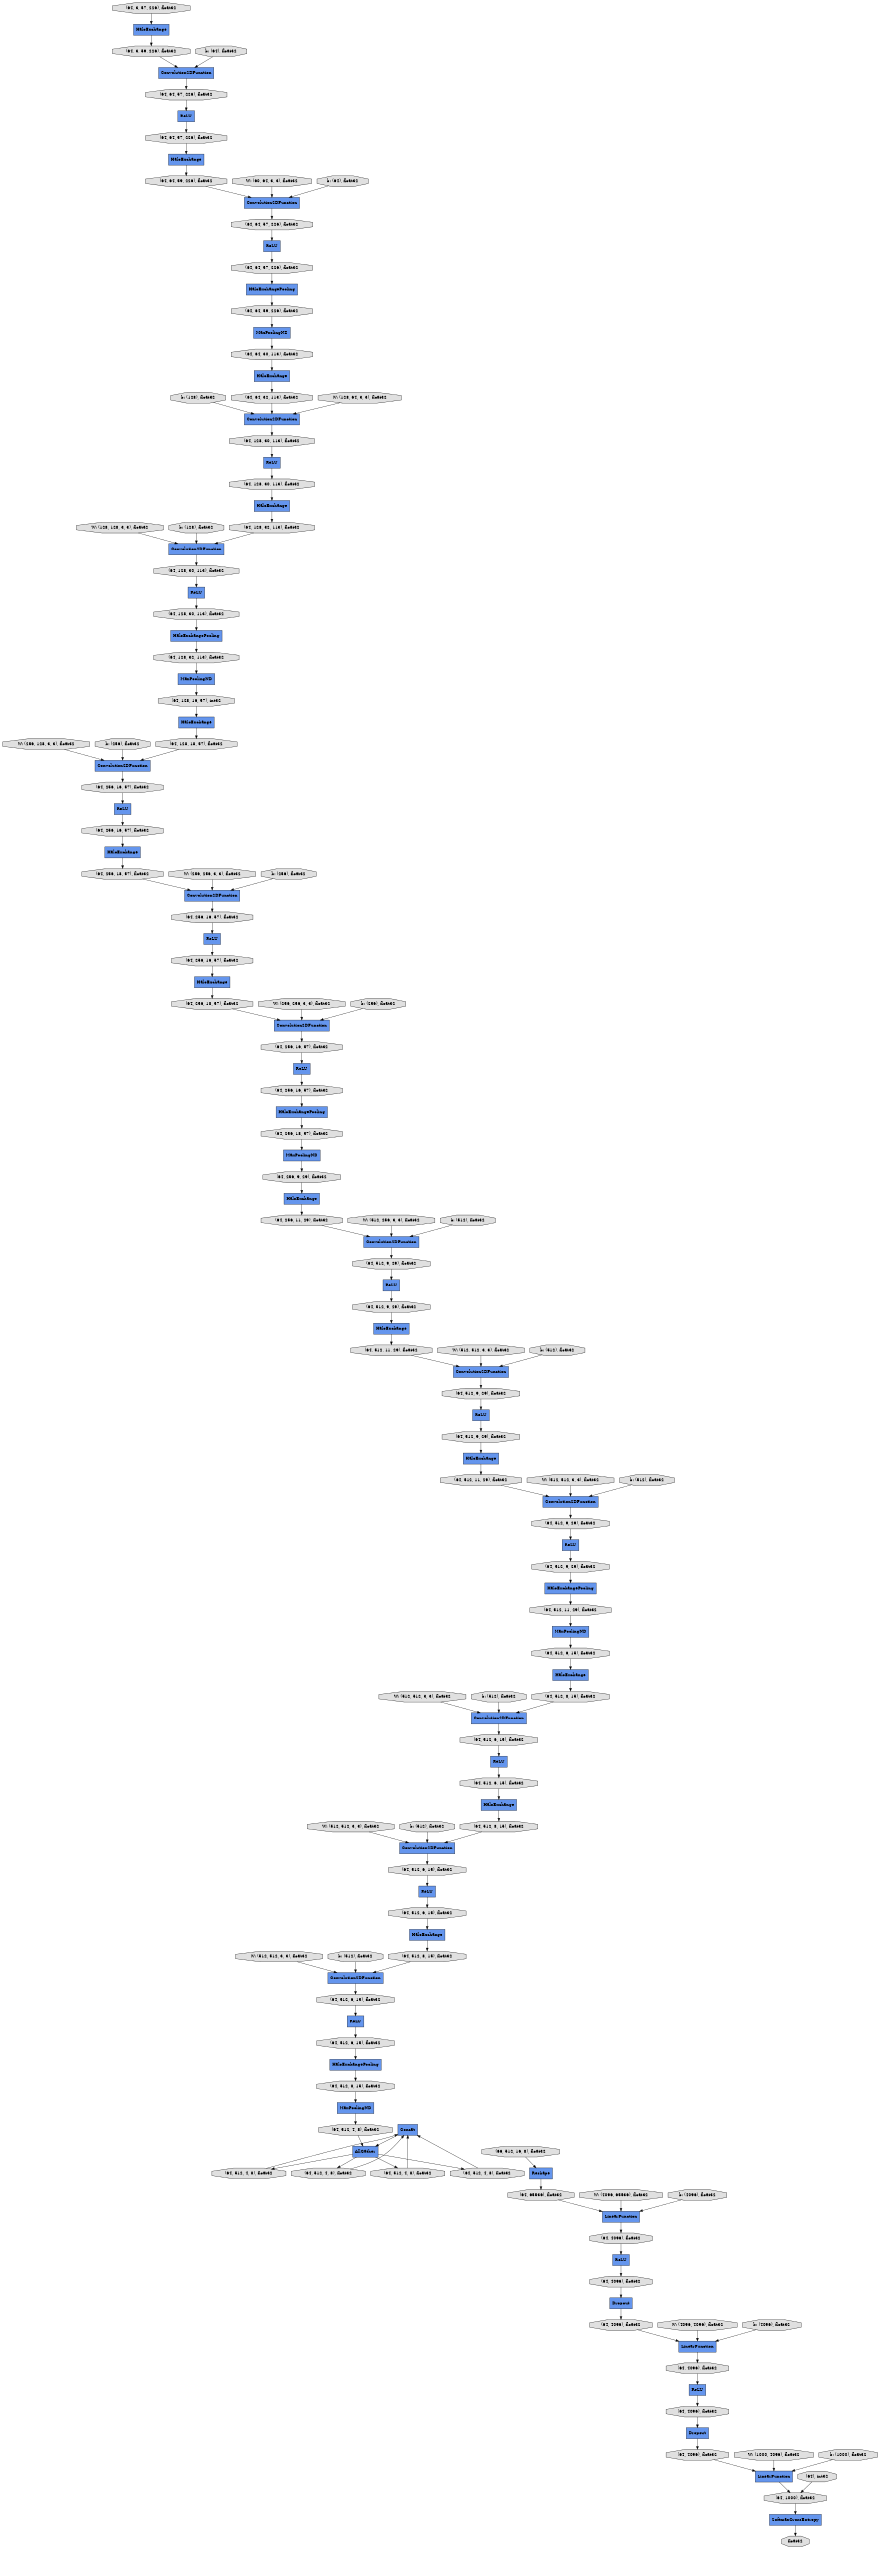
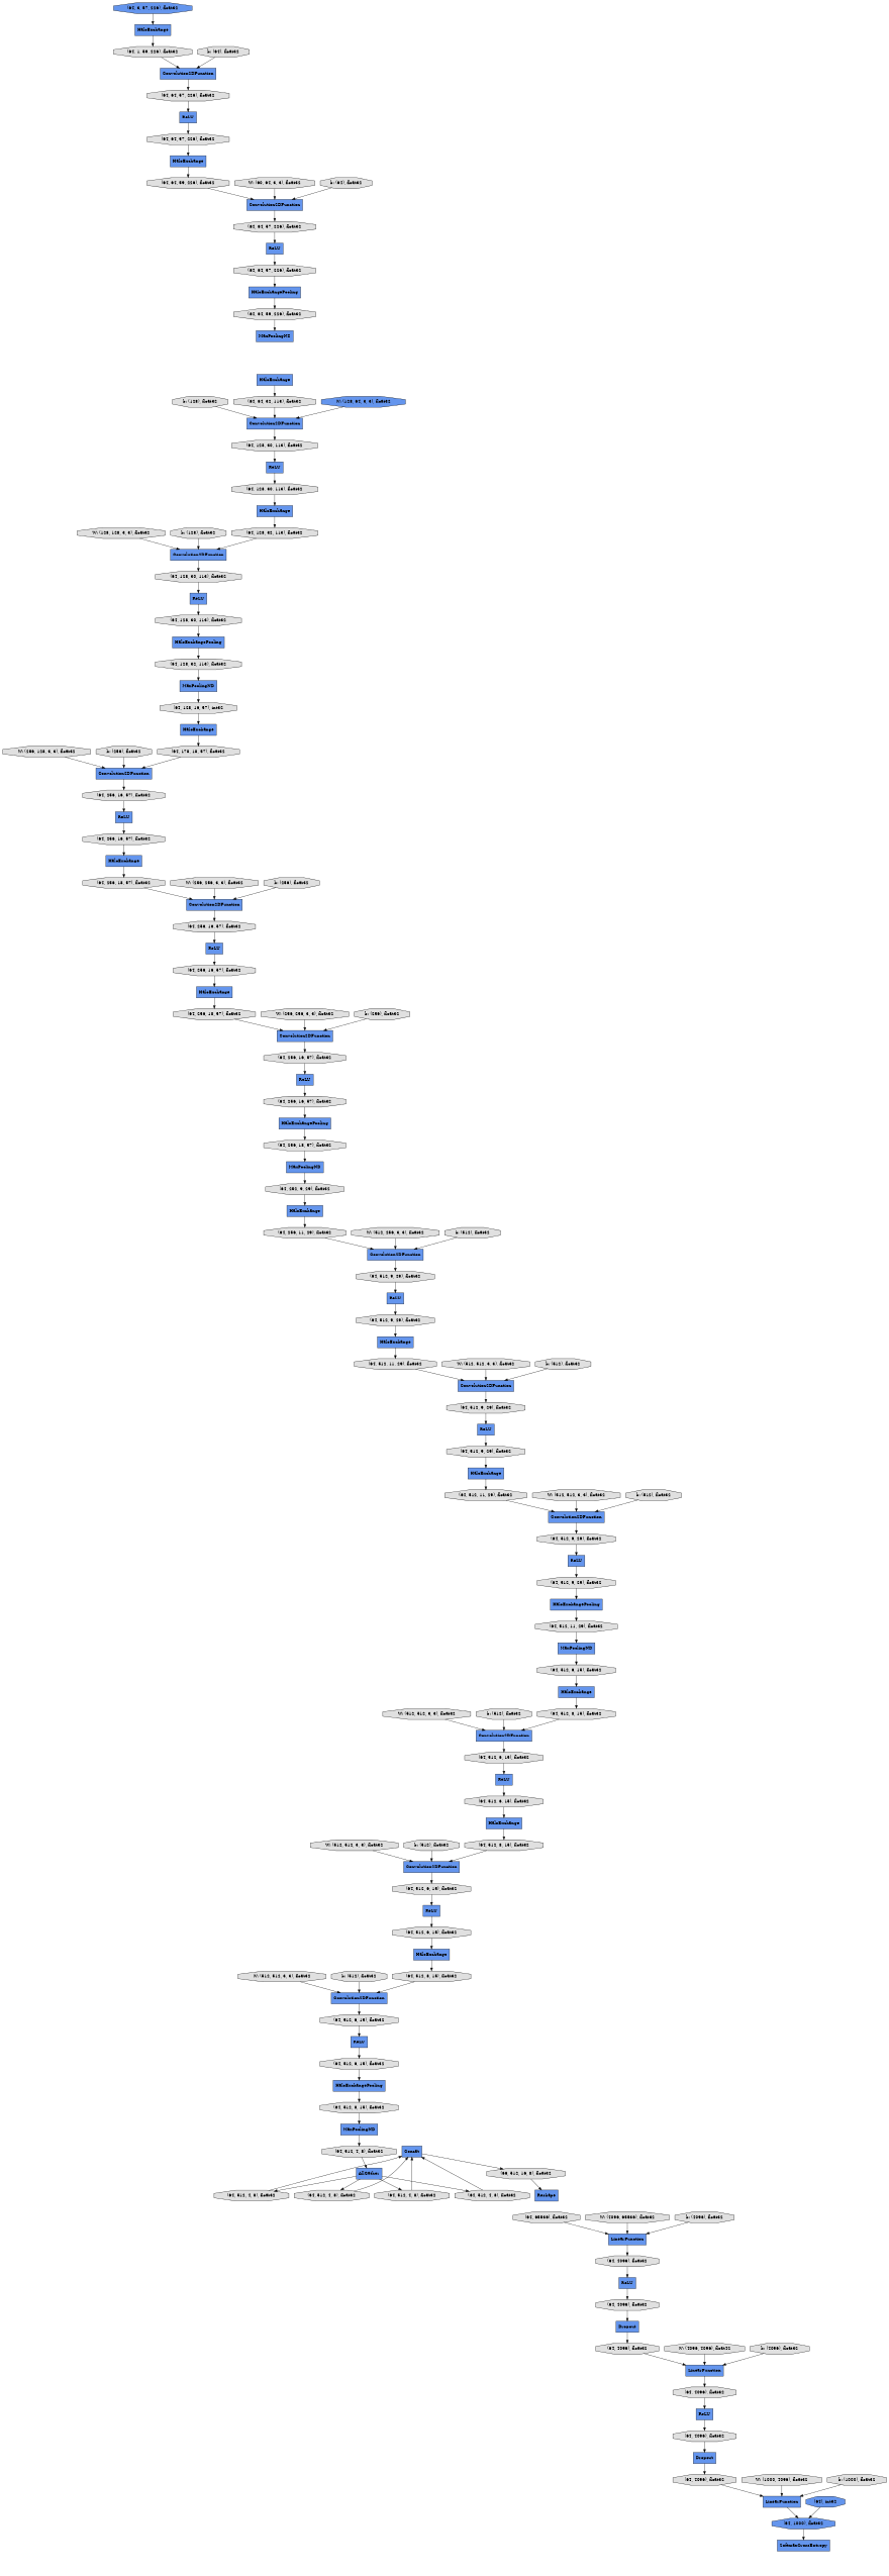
  digraph {
    rankdir=TB
    node [fillcolor="#E0E0E0" shape=octagon style=filled]
    n1 [fillcolor="#6495ED" label=Dropout shape=record]
    n2 [label="(64, 4096), float32"]
    n3 [fillcolor="#6495ED" label=LinearFunction shape=record]
    n4 [fillcolor="#6495ED" label=MaxPoolingND shape=record]
    n5 [label="(64, 128, 16, 57), int32"]
    n6 [fillcolor="#6495ED" label=HaloExchange shape=record]
    n7 [label="b: (128), float32"]
    n8 [fillcolor="#6495ED" label=Convolution2DFunction shape=record]
    n9 [label="(64, 128, 30, 113), float32"]
    n10 [label="(64, 128, 30, 113), float32"]
    n11 [fillcolor="#6495ED" label=HaloExchangePooling shape=record]
    n12 [label="(64, 128, 32, 113), float32"]
    n13 [label="(64, 4096), float32"]
    n14 [label="(64, 256, 16, 57), float32"]
    n15 [fillcolor="#6495ED" label=ReLU shape=record]
    n16 [label="(64, 256, 16, 57), float32"]
    n17 [fillcolor="#6495ED" label=Dropout shape=record]
    n18 [label="(64, 4096), float32"]
    n19 [fillcolor="#6495ED" label=LinearFunction shape=record]
    n20 [label="(64, 256, 11, 29), float32"]
    n21 [fillcolor="#6495ED" label=Convolution2DFunction shape=record]
    n22 [label="(64, 512, 9, 29), float32"]
    n23 [fillcolor="#6495ED" label=SoftmaxCrossEntropy shape=record]
-   n24 [label=float32]
    n25 [label="W: (128, 128, 3, 3), float32"]
    n26 [fillcolor="#6495ED" label=Convolution2DFunction shape=record]
    n27 [label="(64, 128, 30, 113), float32"]
    n28 [fillcolor="#6495ED" label=HaloExchangePooling shape=record]
    n29 [label="(64, 256, 18, 57), float32"]
    n30 [fillcolor="#6495ED" label=MaxPoolingND shape=record]
    n31 [label="(64, 256, 16, 57), float32"]
    n32 [fillcolor="#6495ED" label=ReLU shape=record]
    n33 [label="(64, 256, 16, 57), float32"]
    n34 [fillcolor="#6495ED" label=ReLU shape=record]
    n35 [label="(64, 65536), float32"]
    n36 [fillcolor="#6495ED" label=LinearFunction shape=record]
    n37 [label="(64, 4096), float32"]
-   n38 [label="(64, 256, 9, 29), float32"]
+   n38 [label="(64, 252, 9, 29), float32"]
    n39 [fillcolor="#6495ED" label=Convolution2DFunction shape=record]
    n40 [label="(64, 64, 57, 226), float32"]
    n41 [label="b: (128), float32"]
    n42 [fillcolor="#6495ED" label=Convolution2DFunction shape=record]
    n43 [label="(64, 512, 9, 29), float32"]
    n44 [fillcolor="#6495ED" label=ReLU shape=record]
    n45 [label="(64, 64, 57, 226), float32"]
    n46 [fillcolor="#6495ED" label=ReLU shape=record]
    n47 [label="(64, 64, 57, 226), float32"]
    n48 [fillcolor="#6495ED" label=HaloExchangePooling shape=record]
    n49 [label="(64, 64, 59, 226), float32"]
    n50 [label="W: (256, 128, 3, 3), float32"]
    n51 [fillcolor="#6495ED" label=Convolution2DFunction shape=record]
    n52 [fillcolor="#6495ED" label=HaloExchange shape=record]
    n53 [label="(64, 256, 18, 57), float32"]
    n54 [fillcolor="#6495ED" label=Convolution2DFunction shape=record]
    n55 [fillcolor="#6495ED" label=HaloExchange shape=record]
    n56 [fillcolor="#6495ED" label=ReLU shape=record]
    n57 [label="(64, 512, 9, 29), float32"]
    n58 [fillcolor="#6495ED" label=HaloExchangePooling shape=record]
    n59 [fillcolor="#6495ED" label=HaloExchange shape=record]
    n60 [label="(64, 512, 11, 29), float32"]
    n61 [fillcolor="#6495ED" label=Convolution2DFunction shape=record]
    n62 [fillcolor="#6495ED" label=Convolution2DFunction shape=record]
    n63 [label="(64, 256, 16, 57), float32"]
    n64 [fillcolor="#6495ED" label=ReLU shape=record]
    n65 [label="b: (256), float32"]
    n66 [label="(64, 4096), float32"]
    n67 [label="(64, 256, 18, 57), float32"]
    n68 [label="(64, 64, 32, 113), float32"]
    n69 [fillcolor="#6495ED" label=HaloExchange shape=record]
    n70 [label="W: (256, 256, 3, 3), float32"]
    n71 [label="(64, 512, 9, 29), float32"]
    n72 [fillcolor="#6495ED" label=HaloExchange shape=record]
    n73 [label="(64, 128, 32, 113), float32"]
-   n74 [label="(64, 1000), float32"]
+   n74 [fillcolor="#6495ED" label="(64, 1000), float32"]
    n75 [label="b: (256), float32"]
    n76 [label="(64, 4096), float32"]
    n77 [fillcolor="#6495ED" label=ReLU shape=record]
    n78 [label="(64, 128, 30, 113), float32"]
    n79 [fillcolor="#6495ED" label=ReLU shape=record]
    n80 [label="(64, 512, 9, 29), float32"]
    n81 [label="W: (256, 256, 3, 3), float32"]
    n82 [fillcolor="#6495ED" label=HaloExchange shape=record]
    n83 [label="(64, 512, 11, 29), float32"]
    n84 [fillcolor="#6495ED" label=HaloExchange shape=record]
-   n85 [label="(64, 3, 59, 226), float32"]
+   n85 [label="(64, 1, 59, 226), float32"]
    n86 [label="(64, 256, 16, 57), float32"]
    n87 [fillcolor="#6495ED" label=HaloExchange shape=record]
    n88 [fillcolor="#6495ED" label=MaxPoolingND shape=record]
-   n89 [label="(64, 3, 57, 226), float32"]
+   n89 [fillcolor="#6495ED" label="(64, 3, 57, 226), float32"]
    n90 [fillcolor="#6495ED" label=ReLU shape=record]
    n91 [label="(64, 512, 9, 29), float32"]
    n92 [label="b: (256), float32"]
    n93 [label="(64, 64, 59, 226), float32"]
    n94 [fillcolor="#6495ED" label=Convolution2DFunction shape=record]
    n95 [fillcolor="#6495ED" label=ReLU shape=record]
    n96 [label="(64, 64, 57, 226), float32"]
    n97 [fillcolor="#6495ED" label=HaloExchange shape=record]
-   n98 [label="(64, 64, 30, 113), float32"]
    n99 [label="W: (60, 64, 3, 3), float32"]
    n100 [label="W: (512, 256, 3, 3), float32"]
-   n101 [label="(64, 128, 18, 57), float32"]
-   n102 [label="(64), int32"]
+   n101 [label="(64, 178, 18, 57), float32"]
+   n102 [fillcolor="#6495ED" label="(64), int32"]
    n103 [label="b: (64), float32"]
    n104 [fillcolor="#6495ED" label=ReLU shape=record]
    n105 [label="b: (512), float32"]
-   n106 [label="W: (128, 64, 3, 3), float32"]
+   n106 [fillcolor="#6495ED" label="W: (128, 64, 3, 3), float32"]
    n107 [label="W: (512, 512, 3, 3), float32"]
-   n108 [label="W: (4096, 4096), float32"]
+   n108 [label="W: (4096, 4096), float42"]
    n109 [label="(64, 512, 4, 8), float32"]
    n110 [fillcolor="#6495ED" label=AllGather shape=record]
    n111 [label="(64, 512, 4, 8), float32"]
    n112 [label="(64, 512, 4, 8), float32"]
    n113 [label="(64, 512, 4, 8), float32"]
    n114 [label="(64, 512, 4, 8), float32"]
    n115 [label="b: (512), float32"]
    n116 [fillcolor="#6495ED" label=Concat shape=record]
    n117 [label="(66, 512, 16, 8), float32"]
    n118 [fillcolor="#6495ED" label=ReLU shape=record]
    n119 [label="(64, 512, 6, 15), float32"]
    n120 [fillcolor="#6495ED" label=HaloExchange shape=record]
    n121 [label="b: (4096), float32"]
    n122 [label="W: (512, 512, 3, 3), float32"]
    n123 [fillcolor="#6495ED" label=Convolution2DFunction shape=record]
    n124 [label="(64, 512, 6, 15), float32"]
    n125 [fillcolor="#6495ED" label=ReLU shape=record]
    n126 [label="W: (1000, 4096), float32"]
    n127 [fillcolor="#6495ED" label=MaxPoolingND shape=record]
    n128 [label="(64, 512, 6, 15), float32"]
    n129 [fillcolor="#6495ED" label=HaloExchange shape=record]
    n130 [label="b: (512), float32"]
    n131 [label="b: (1000), float32"]
    n132 [label="W: (512, 512, 3, 3), float32"]
    n133 [label="(64, 512, 11, 29), float32"]
    n134 [fillcolor="#6495ED" label=Convolution2DFunction shape=record]
    n135 [label="(64, 512, 6, 15), float32"]
    n136 [fillcolor="#6495ED" label=ReLU shape=record]
    n137 [fillcolor="#6495ED" label=Reshape shape=record]
    n138 [label="b: (512), float32"]
    n139 [label="(64, 512, 6, 15), float32"]
    n140 [fillcolor="#6495ED" label=HaloExchange shape=record]
    n141 [label="(64, 512, 6, 15), float32"]
    n142 [fillcolor="#6495ED" label=HaloExchangePooling shape=record]
    n143 [label="(64, 512, 8, 15), float32"]
    n144 [label="W: (512, 512, 3, 3), float32"]
    n145 [fillcolor="#6495ED" label=Convolution2DFunction shape=record]
    n146 [label="(64, 512, 6, 15), float32"]
    n147 [label="b: (512), float32"]
    n148 [label="(64, 512, 8, 15), float32"]
    n149 [fillcolor="#6495ED" label=MaxPoolingND shape=record]
    n150 [label="(64, 512, 8, 15), float32"]
    n151 [label="W: (512, 512, 3, 3), float32"]
    n152 [label="b: (512), float32"]
    n153 [label="(64, 512, 8, 15), float32"]
    n154 [label="W: (4096, 65536), float32"]
    n155 [label="b: (64), float32"]
    n156 [label="b: (4096), float32"]
    n1 -> n2
    n2 -> n3
    n3 -> n13
    n4 -> n5
    n5 -> n6
    n6 -> n101
    n7 -> n8
    n8 -> n9
    n9 -> n79
    n10 -> n11
    n11 -> n12
    n12 -> n4
    n13 -> n34
    n14 -> n15
    n15 -> n16
    n16 -> n52
    n17 -> n18
    n18 -> n19
    n19 -> n74
    n20 -> n21
    n21 -> n22
    n22 -> n90
-   n23 -> n24
    n25 -> n26
    n26 -> n27
    n27 -> n77
    n28 -> n29
    n29 -> n30
    n30 -> n38
    n31 -> n32
    n32 -> n33
    n33 -> n55
    n34 -> n66
    n35 -> n36
    n36 -> n37
    n37 -> n104
    n38 -> n69
    n39 -> n40
    n40 -> n95
    n41 -> n26
    n42 -> n43
    n43 -> n44
    n44 -> n80
    n45 -> n46
    n46 -> n47
    n47 -> n48
    n48 -> n49
    n49 -> n88
    n50 -> n51
    n51 -> n14
    n52 -> n53
    n53 -> n54
    n54 -> n31
    n55 -> n67
    n56 -> n57
    n57 -> n58
    n58 -> n133
    n59 -> n60
    n60 -> n61
    n61 -> n71
    n62 -> n63
    n63 -> n64
    n64 -> n86
    n65 -> n51
    n66 -> n17
    n67 -> n62
    n68 -> n8
    n69 -> n20
    n70 -> n54
    n71 -> n56
    n72 -> n73
    n73 -> n26
    n74 -> n23
    n75 -> n54
    n76 -> n1
    n77 -> n10
    n78 -> n72
    n79 -> n78
    n80 -> n59
    n81 -> n62
    n82 -> n83
    n83 -> n42
    n84 -> n85
    n85 -> n39
    n86 -> n28
    n87 -> n68
-   n88 -> n98
    n89 -> n84
    n90 -> n91
    n91 -> n82
    n92 -> n62
    n93 -> n94
    n94 -> n45
    n95 -> n96
    n96 -> n97
    n97 -> n93
-   n98 -> n87
    n99 -> n94
    n100 -> n21
    n101 -> n51
    n102 -> n74
    n103 -> n94
    n104 -> n76
    n105 -> n21
    n106 -> n8
    n107 -> n42
    n108 -> n3
    n109 -> n110
    n110 -> n111
    n110 -> n112
    n110 -> n113
    n110 -> n114
    n111 -> n116
    n112 -> n116
    n113 -> n116
    n114 -> n116
    n115 -> n42
-   n116 -> n110
+   n116 -> n117
    n117 -> n137
    n118 -> n119
    n119 -> n120
    n120 -> n153
    n121 -> n3
    n122 -> n61
    n123 -> n124
    n124 -> n125
    n125 -> n139
    n126 -> n19
    n127 -> n128
    n128 -> n129
    n129 -> n143
    n130 -> n61
    n131 -> n19
    n132 -> n123
    n133 -> n127
    n134 -> n135
    n135 -> n136
    n136 -> n141
-   n137 -> n35
    n138 -> n123
    n139 -> n140
    n140 -> n150
    n141 -> n142
    n142 -> n148
    n143 -> n123
    n144 -> n145
    n145 -> n146
    n146 -> n118
    n147 -> n145
    n148 -> n149
    n149 -> n109
    n150 -> n145
    n151 -> n134
    n152 -> n134
    n153 -> n134
    n154 -> n36
    n155 -> n39
    n156 -> n36
  }
